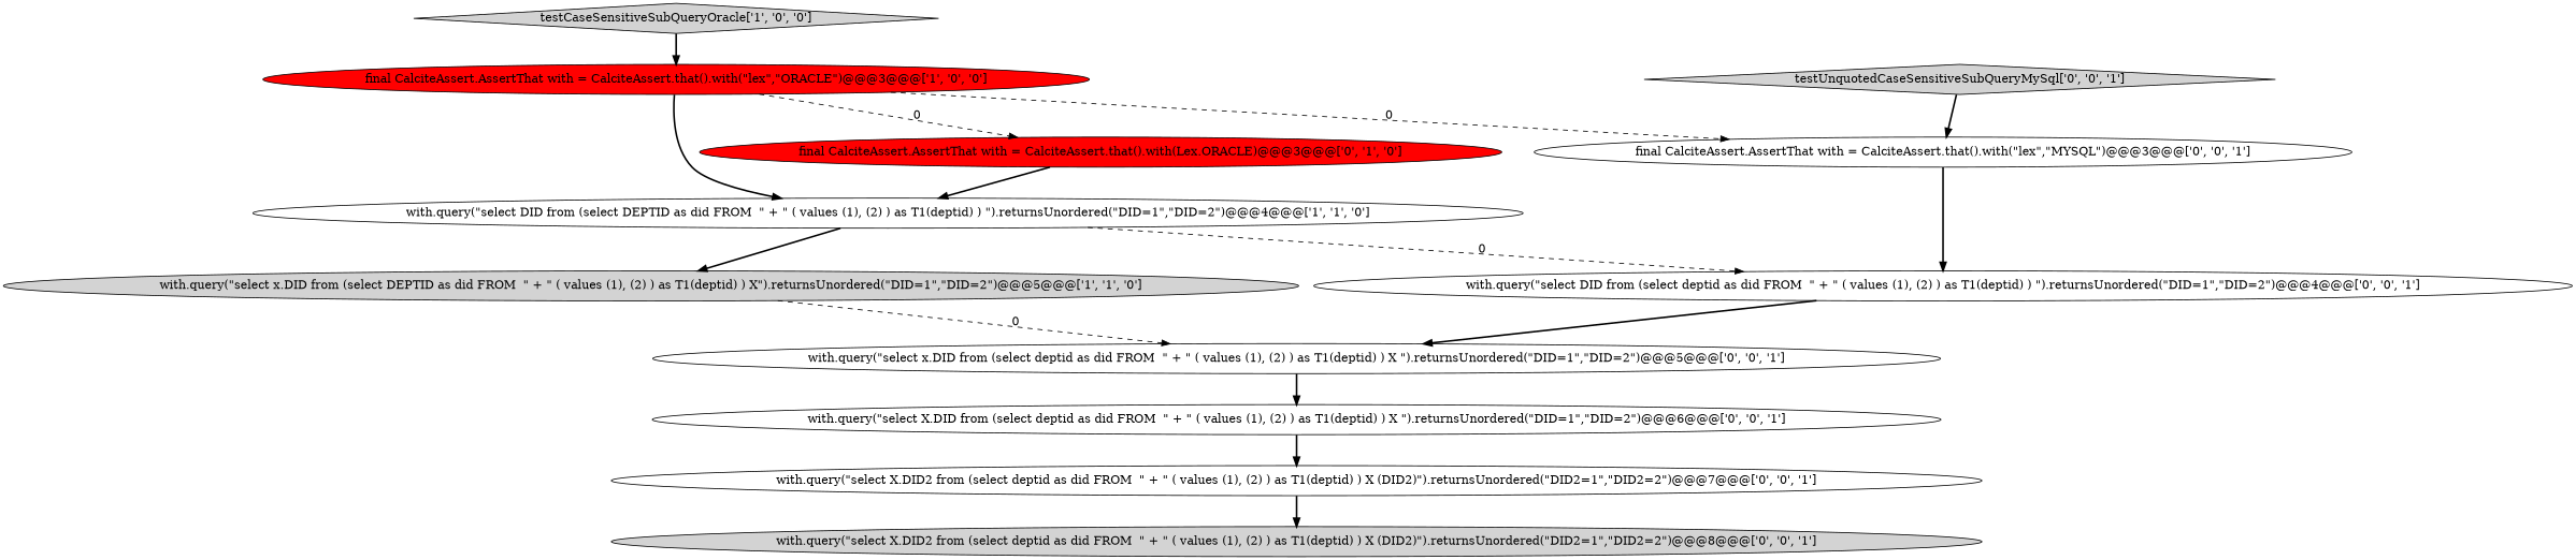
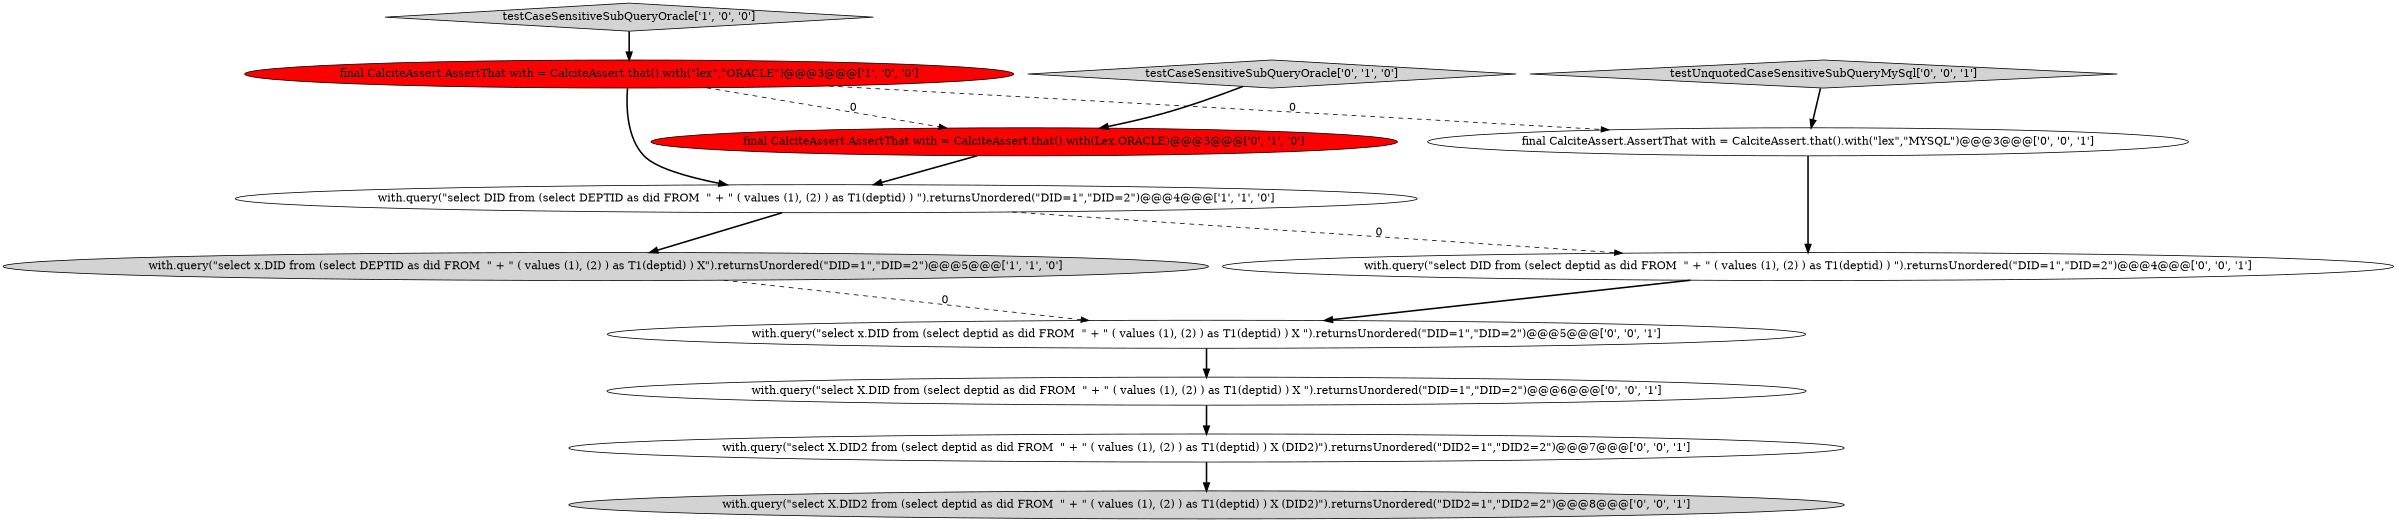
  digraph {
    fontname="DejaVu Serif"
    node [fillcolor=white shape=ellipse style=filled fontname="DejaVu Serif"]
    edge [style=bold fontname="DejaVu Serif"]
    n1 [fillcolor=lightgray label="with.query(\"select X.DID2 from (select deptid as did FROM  \" + \" ( values (1), (2) ) as T1(deptid) ) X (DID2)\").returnsUnordered(\"DID2=1\",\"DID2=2\")@@@8@@@['0', '0', '1']"]
    n2 [label="with.query(\"select X.DID2 from (select deptid as did FROM  \" + \" ( values (1), (2) ) as T1(deptid) ) X (DID2)\").returnsUnordered(\"DID2=1\",\"DID2=2\")@@@7@@@['0', '0', '1']"]
    n3 [fillcolor=lightgray label="with.query(\"select x.DID from (select DEPTID as did FROM  \" + \" ( values (1), (2) ) as T1(deptid) ) X\").returnsUnordered(\"DID=1\",\"DID=2\")@@@5@@@['1', '1', '0']"]
    n4 [label="with.query(\"select x.DID from (select deptid as did FROM  \" + \" ( values (1), (2) ) as T1(deptid) ) X \").returnsUnordered(\"DID=1\",\"DID=2\")@@@5@@@['0', '0', '1']"]
    n5 [label="with.query(\"select DID from (select DEPTID as did FROM  \" + \" ( values (1), (2) ) as T1(deptid) ) \").returnsUnordered(\"DID=1\",\"DID=2\")@@@4@@@['1', '1', '0']"]
    n6 [label="with.query(\"select DID from (select deptid as did FROM  \" + \" ( values (1), (2) ) as T1(deptid) ) \").returnsUnordered(\"DID=1\",\"DID=2\")@@@4@@@['0', '0', '1']"]
    n7 [label="with.query(\"select X.DID from (select deptid as did FROM  \" + \" ( values (1), (2) ) as T1(deptid) ) X \").returnsUnordered(\"DID=1\",\"DID=2\")@@@6@@@['0', '0', '1']"]
    n8 [fillcolor=lightgray label="testUnquotedCaseSensitiveSubQueryMySql['0', '0', '1']" shape=diamond]
    n9 [label="final CalciteAssert.AssertThat with = CalciteAssert.that().with(\"lex\",\"MYSQL\")@@@3@@@['0', '0', '1']"]
    n10 [fillcolor=red label="final CalciteAssert.AssertThat with = CalciteAssert.that().with(\"lex\",\"ORACLE\")@@@3@@@['1', '0', '0']"]
    n11 [fillcolor=red label="final CalciteAssert.AssertThat with = CalciteAssert.that().with(Lex.ORACLE)@@@3@@@['0', '1', '0']"]
    n12 [fillcolor=lightgray label="testCaseSensitiveSubQueryOracle['1', '0', '0']" shape=diamond]
+   n13 [fillcolor=lightgray label="testCaseSensitiveSubQueryOracle['0', '1', '0']" shape=diamond]
    n2 -> n1
    n3 -> n4 [label=0 style=dashed]
    n4 -> n7
    n5 -> n3
    n5 -> n6 [label=0 style=dashed]
    n6 -> n4
    n7 -> n2
    n8 -> n9
    n9 -> n6
    n10 -> n5
    n10 -> n9 [label=0 style=dashed]
    n10 -> n11 [label=0 style=dashed]
    n11 -> n5
    n12 -> n10
+   n13 -> n11
  }
